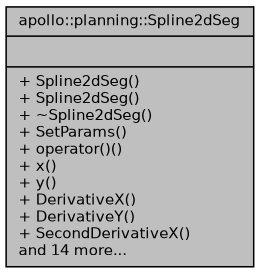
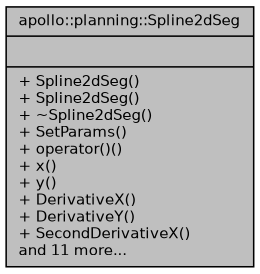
  digraph {
-   n1 [color=black fillcolor=grey75 fontcolor=black fontname=Helvetica fontsize=10 height=0.2 label="{apollo::planning::Spline2dSeg\n||+ Spline2dSeg()\l+ Spline2dSeg()\l+ ~Spline2dSeg()\l+ SetParams()\l+ operator()()\l+ x()\l+ y()\l+ DerivativeX()\l+ DerivativeY()\l+ SecondDerivativeX()\land 14 more...\l}" shape=record style=filled width=0.4]
+   n1 [color=black fillcolor=grey75 fontcolor=black fontname=Helvetica fontsize=10 height=0.2 label="{apollo::planning::Spline2dSeg\n||+ Spline2dSeg()\l+ Spline2dSeg()\l+ ~Spline2dSeg()\l+ SetParams()\l+ operator()()\l+ x()\l+ y()\l+ DerivativeX()\l+ DerivativeY()\l+ SecondDerivativeX()\land 11 more...\l}" shape=record style=filled width=0.4]
  }
